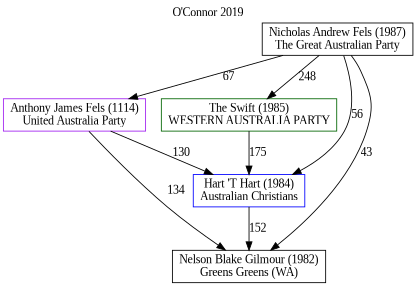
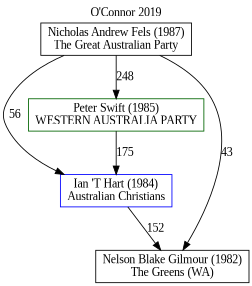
  digraph {
    fontname="Liberation Serif"
    label="O'Connor 2019"
    labelloc=t
    mclimit=10
    node [color=black fontname="Liberation Serif" shape=box]
    edge [fontname="Liberation Serif"]
-   n1 [color=purple label="Anthony James Fels (1114)\nUnited Australia Party"]
-   n2 [color=blue label="Hart 'T Hart (1984)\nAustralian Christians"]
-   n3 [label="Nelson Blake Gilmour (1982)\nGreens Greens (WA)"]
+   n2 [color=blue label="Ian 'T Hart (1984)\nAustralian Christians"]
+   n3 [label="Nelson Blake Gilmour (1982)\nThe Greens (WA)"]
    n4 [label="Nicholas Andrew Fels (1987)\nThe Great Australian Party"]
-   n5 [color=darkgreen label="The Swift (1985)\nWESTERN AUSTRALIA PARTY"]
-   n1 -> n2 [label=130]
-   n1 -> n3 [label=134]
+   n5 [color=darkgreen label="Peter Swift (1985)\nWESTERN AUSTRALIA PARTY"]
    n2 -> n3 [label=152]
-   n4 -> n1 [label=67]
    n4 -> n2 [label=56]
    n4 -> n3 [label=43]
    n4 -> n5 [label=248]
    n5 -> n2 [label=175]
  }
